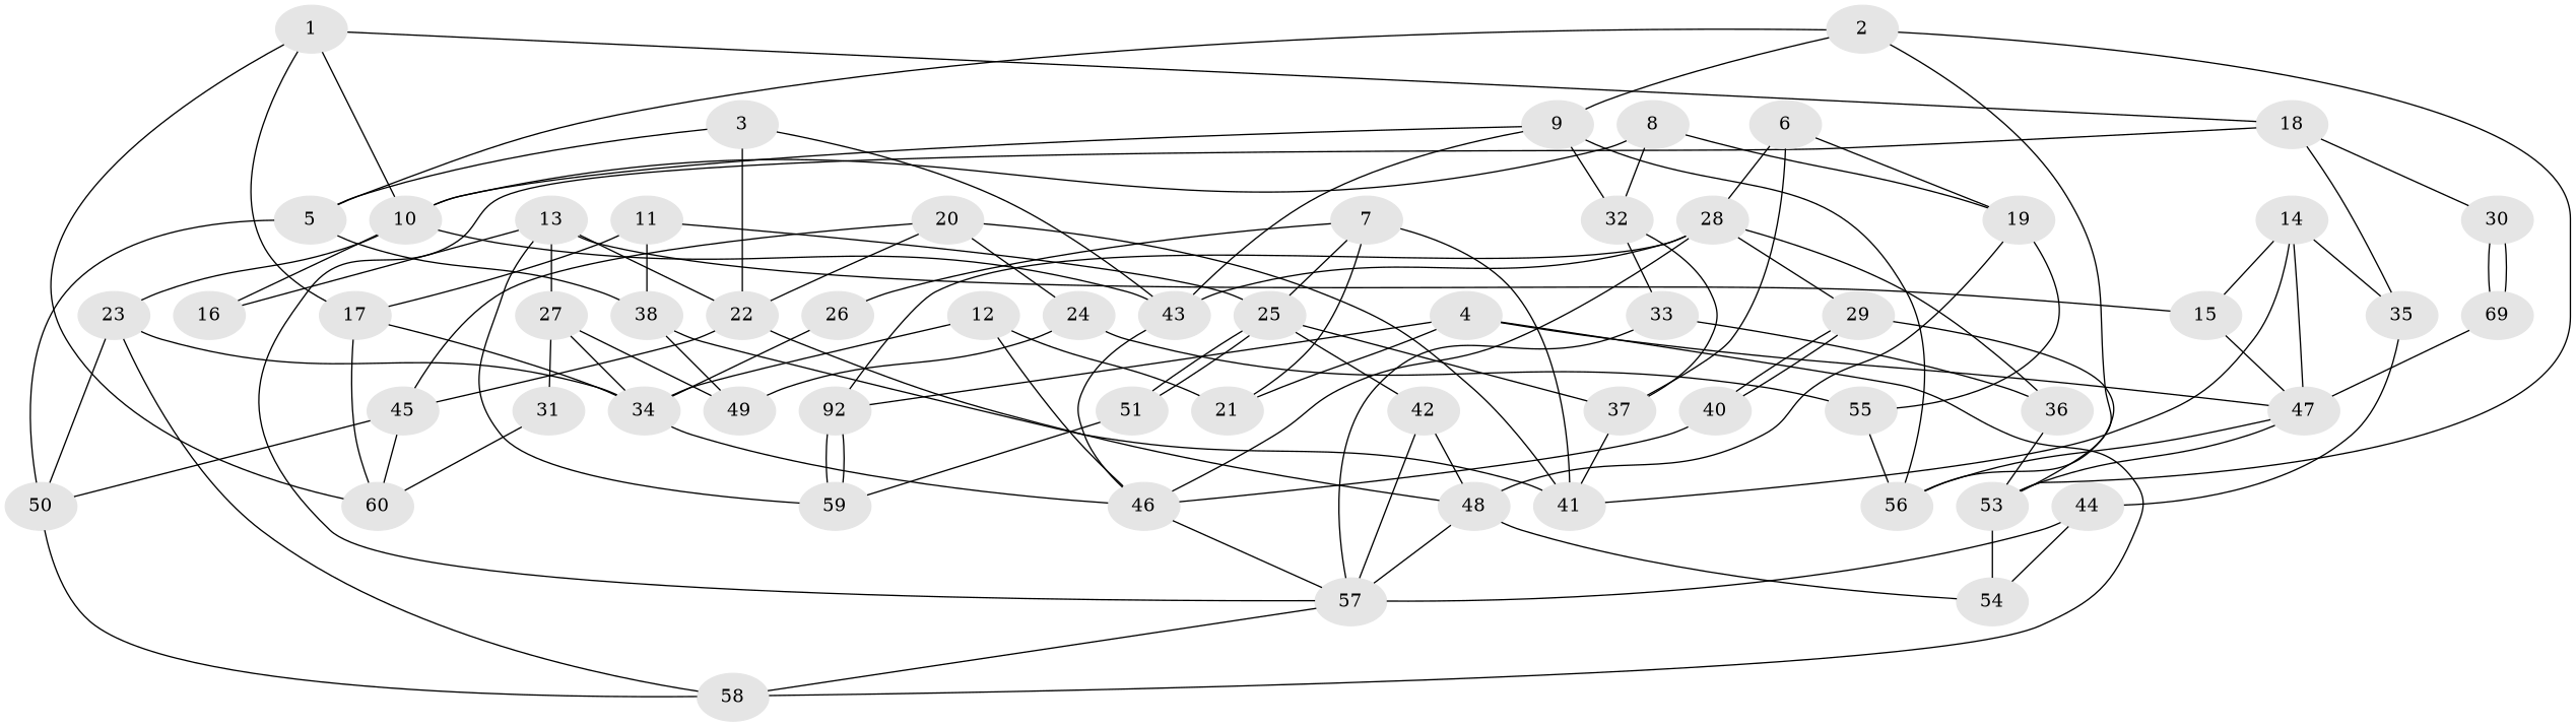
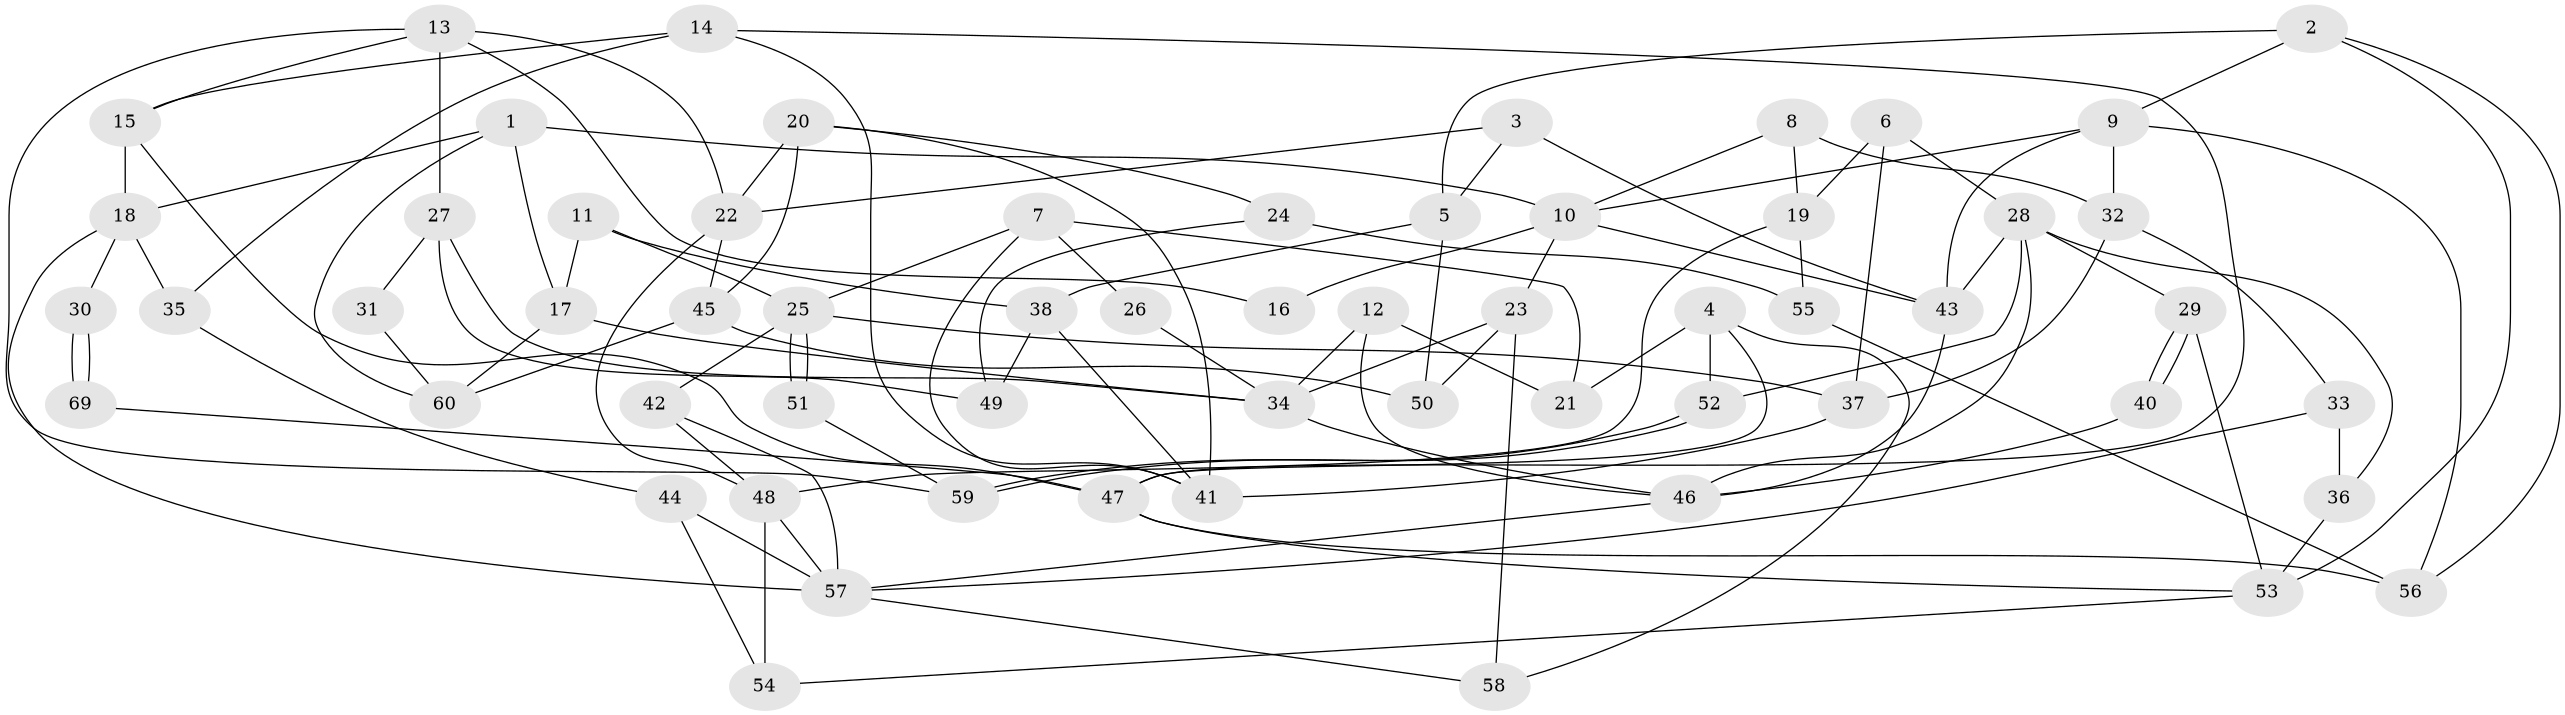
  graph {
    node [color=gray90 style=filled]
    1
    10
    17
    18
    60
    43
    16
    23
    34
    35
    30
    57
    2
    5
    9
    53
    56
    38
    50
    32
    54
    3
    22
    48
    45
    46
    4
    21
    47
-   52 [label=92]
+   52
    58
    59
    41
    49
    6
    19
    28
    37
    55
    29
    36
    7
    25
    26
    42
    51
    8
    33
    11
    12
    13
    15
    27
    31
    14
    44
    n57 [label=69]
    20
    24
    40
    1 -- 10
    1 -- 17
    1 -- 18
    1 -- 60
    10 -- 43
    10 -- 16
    10 -- 23
    17 -- 60
    17 -- 34
    18 -- 35
    18 -- 30
    18 -- 57
    43 -- 46
    23 -- 34
    23 -- 50
    23 -- 58
    34 -- 46
    35 -- 44
    30 -- n57
    30 -- n57
    57 -- 58
    2 -- 5
    2 -- 9
    2 -- 53
    2 -- 56
    5 -- 38
    5 -- 50
    9 -- 10
    9 -- 43
    9 -- 56
    9 -- 32
    53 -- 54
    38 -- 41
    38 -- 49
-   50 -- 58
    32 -- 37
    32 -- 33
    3 -- 43
    3 -- 5
    3 -- 22
    22 -- 48
    22 -- 45
    48 -- 57
    48 -- 54
    45 -- 60
    45 -- 50
    46 -- 57
    4 -- 21
    4 -- 47
    4 -- 52
    4 -- 58
    47 -- 53
    47 -- 56
    52 -- 59
    52 -- 59
    6 -- 19
    6 -- 28
    6 -- 37
    19 -- 48
    19 -- 55
    28 -- 43
    28 -- 46
    28 -- 52
    28 -- 29
    28 -- 36
    37 -- 41
    55 -- 56
    29 -- 53
    29 -- 40
    29 -- 40
    36 -- 53
    7 -- 21
    7 -- 41
    7 -- 25
    7 -- 26
    25 -- 37
    25 -- 42
    25 -- 51
    25 -- 51
    26 -- 34
    42 -- 57
    42 -- 48
    51 -- 59
    8 -- 10
    8 -- 32
    8 -- 19
    33 -- 57
    33 -- 36
    11 -- 17
    11 -- 38
    11 -- 25
    12 -- 34
    12 -- 46
    12 -- 21
    13 -- 16
    13 -- 22
    13 -- 59
    13 -- 15
    13 -- 27
+   15 -- 18
    15 -- 47
    27 -- 34
    27 -- 49
    27 -- 31
    31 -- 60
    14 -- 35
    14 -- 47
    14 -- 41
    14 -- 15
    44 -- 57
    44 -- 54
    n57 -- 47
    20 -- 22
    20 -- 45
    20 -- 41
    20 -- 24
    24 -- 49
    24 -- 55
    40 -- 46
  }
